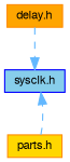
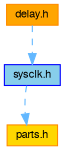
  digraph {
    node [color=darkorange fontname=FreeSans fontsize=10 shape=box style=filled]
    edge [color=steelblue1 fontname=FreeSans fontsize=10 labelfontname=FreeSans labelfontsize=10 style=dashed]
    n1 [fillcolor=orange fontcolor=black height=0.2 label="delay.h" width=0.4]
    n2 [color=blue fillcolor=skyblue height=0.2 label="sysclk.h" width=0.4]
    n3 [fillcolor=gold height=0.2 label="parts.h" width=0.4]
    n1 -> n2
-   n3 -> n2
+   n2 -> n3
  }
